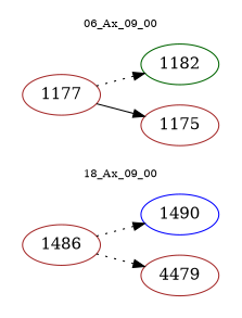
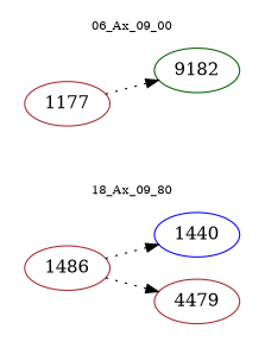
  digraph {
    rankdir=LR
    node [color=brown]
    edge [color=black style=dotted]
    n1 [label=1486]
    n2 [label=4479]
-   n3 [color=blue label=1490]
+   n3 [color=blue label=1440]
    n4 [label=1177]
-   n5 [label=1175]
-   n6 [color=darkgreen label=1182]
+   n6 [color=darkgreen label=9182]
    subgraph cluster_1 {
      color=white
      fontsize=10
-     label="18_Ax_09_00"
+     label="18_Ax_09_80"
      n1
      n2
      n3
    }
    subgraph cluster_2 {
      color=white
      fontsize=10
      label="06_Ax_09_00"
      n4
-     n5
      n6
    }
    n1 -> n2
    n1 -> n3
-   n4 -> n5 [style=solid]
    n4 -> n6
  }
